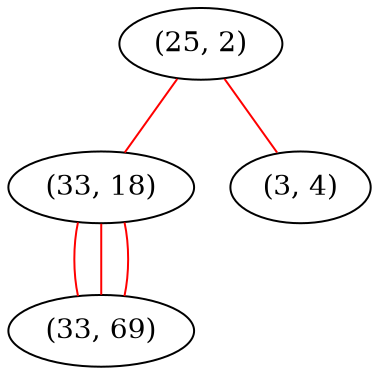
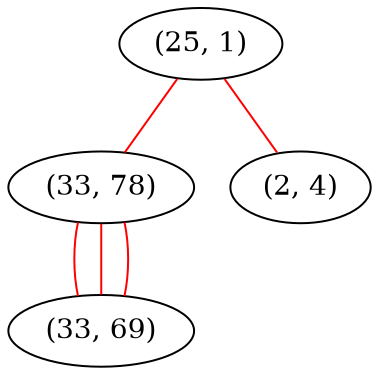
  graph {
    edge [color=red weight=1]
-   "(25, 2)"
-   "(33, 18)"
-   "(2, 4)" [label="(3, 4)"]
+   "(25, 2)" [label="(25, 1)"]
+   "(33, 18)" [label="(33, 78)"]
+   "(2, 4)"
    n4 [label="(33, 69)"]
    "(25, 2)" -- "(33, 18)"
    "(25, 2)" -- "(2, 4)"
    "(33, 18)" -- n4
    "(33, 18)" -- n4
    "(33, 18)" -- n4
  }
